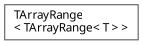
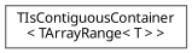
  digraph {
    rankdir=LR
    fontname="Noto Sans"
-   n1 [color=grey40 fillcolor=white fontname="Noto Sans" fontsize=10 height=0.2 label="TArrayRange\l\< TArrayRange\< T \> \>" shape=box style=filled width=0.4]
+   n1 [color=grey40 fillcolor=white fontname="Noto Sans" fontsize=10 height=0.2 label="TIsContiguousContainer\l\< TArrayRange\< T \> \>" shape=box style=filled width=0.4]
  }
